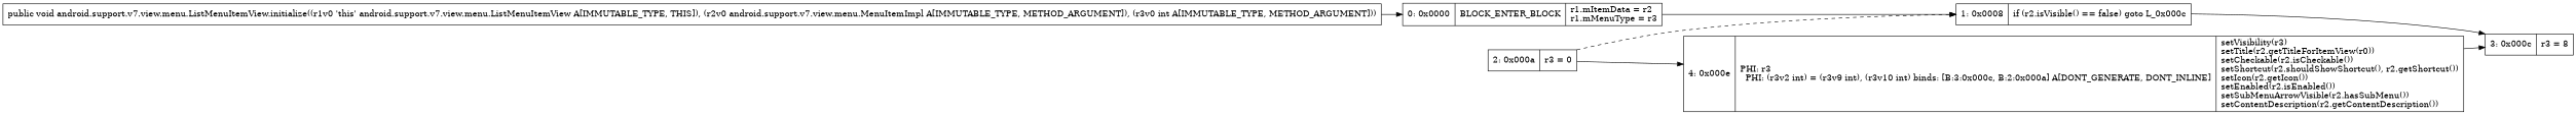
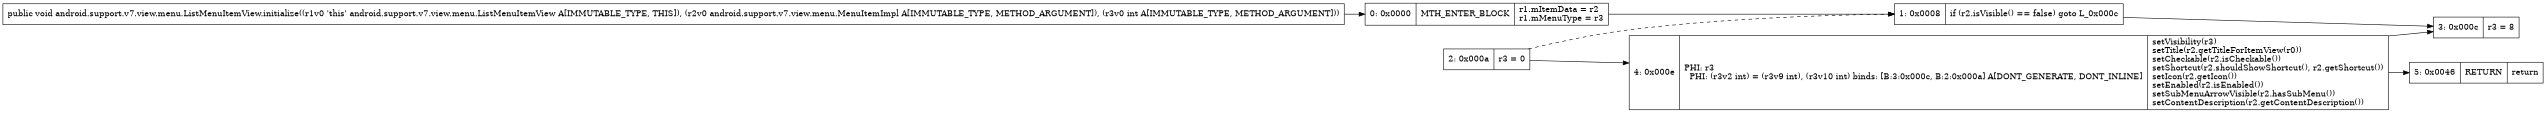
  digraph {
    rankdir=LR
    node [shape=record]
-   n1 [label="{0\:\ 0x0000|BLOCK_ENTER_BLOCK\l|r1.mItemData = r2\lr1.mMenuType = r3\l}"]
+   n1 [label="{0\:\ 0x0000|MTH_ENTER_BLOCK\l|r1.mItemData = r2\lr1.mMenuType = r3\l}"]
    n2 [label="{1\:\ 0x0008|if (r2.isVisible() == false) goto L_0x000c\l}"]
    n3 [label="{3\:\ 0x000c|r3 = 8\l}"]
    n4 [label="{2\:\ 0x000a|r3 = 0\l}"]
    n5 [label="{4\:\ 0x000e|PHI: r3 \l  PHI: (r3v2 int) = (r3v9 int), (r3v10 int) binds: [B:3:0x000c, B:2:0x000a] A[DONT_GENERATE, DONT_INLINE]\l|setVisibility(r3)\lsetTitle(r2.getTitleForItemView(r0))\lsetCheckable(r2.isCheckable())\lsetShortcut(r2.shouldShowShortcut(), r2.getShortcut())\lsetIcon(r2.getIcon())\lsetEnabled(r2.isEnabled())\lsetSubMenuArrowVisible(r2.hasSubMenu())\lsetContentDescription(r2.getContentDescription())\l}"]
+   n6 [label="{5\:\ 0x0046|RETURN\l|return\l}"]
    n7 [label="{public void android.support.v7.view.menu.ListMenuItemView.initialize((r1v0 'this' android.support.v7.view.menu.ListMenuItemView A[IMMUTABLE_TYPE, THIS]), (r2v0 android.support.v7.view.menu.MenuItemImpl A[IMMUTABLE_TYPE, METHOD_ARGUMENT]), (r3v0 int A[IMMUTABLE_TYPE, METHOD_ARGUMENT])) }"]
    n1 -> n2
    n2 -> n3
    n4 -> n2 [style=dashed]
    n4 -> n5
    n5 -> n3
+   n5 -> n6
    n7 -> n1
  }
